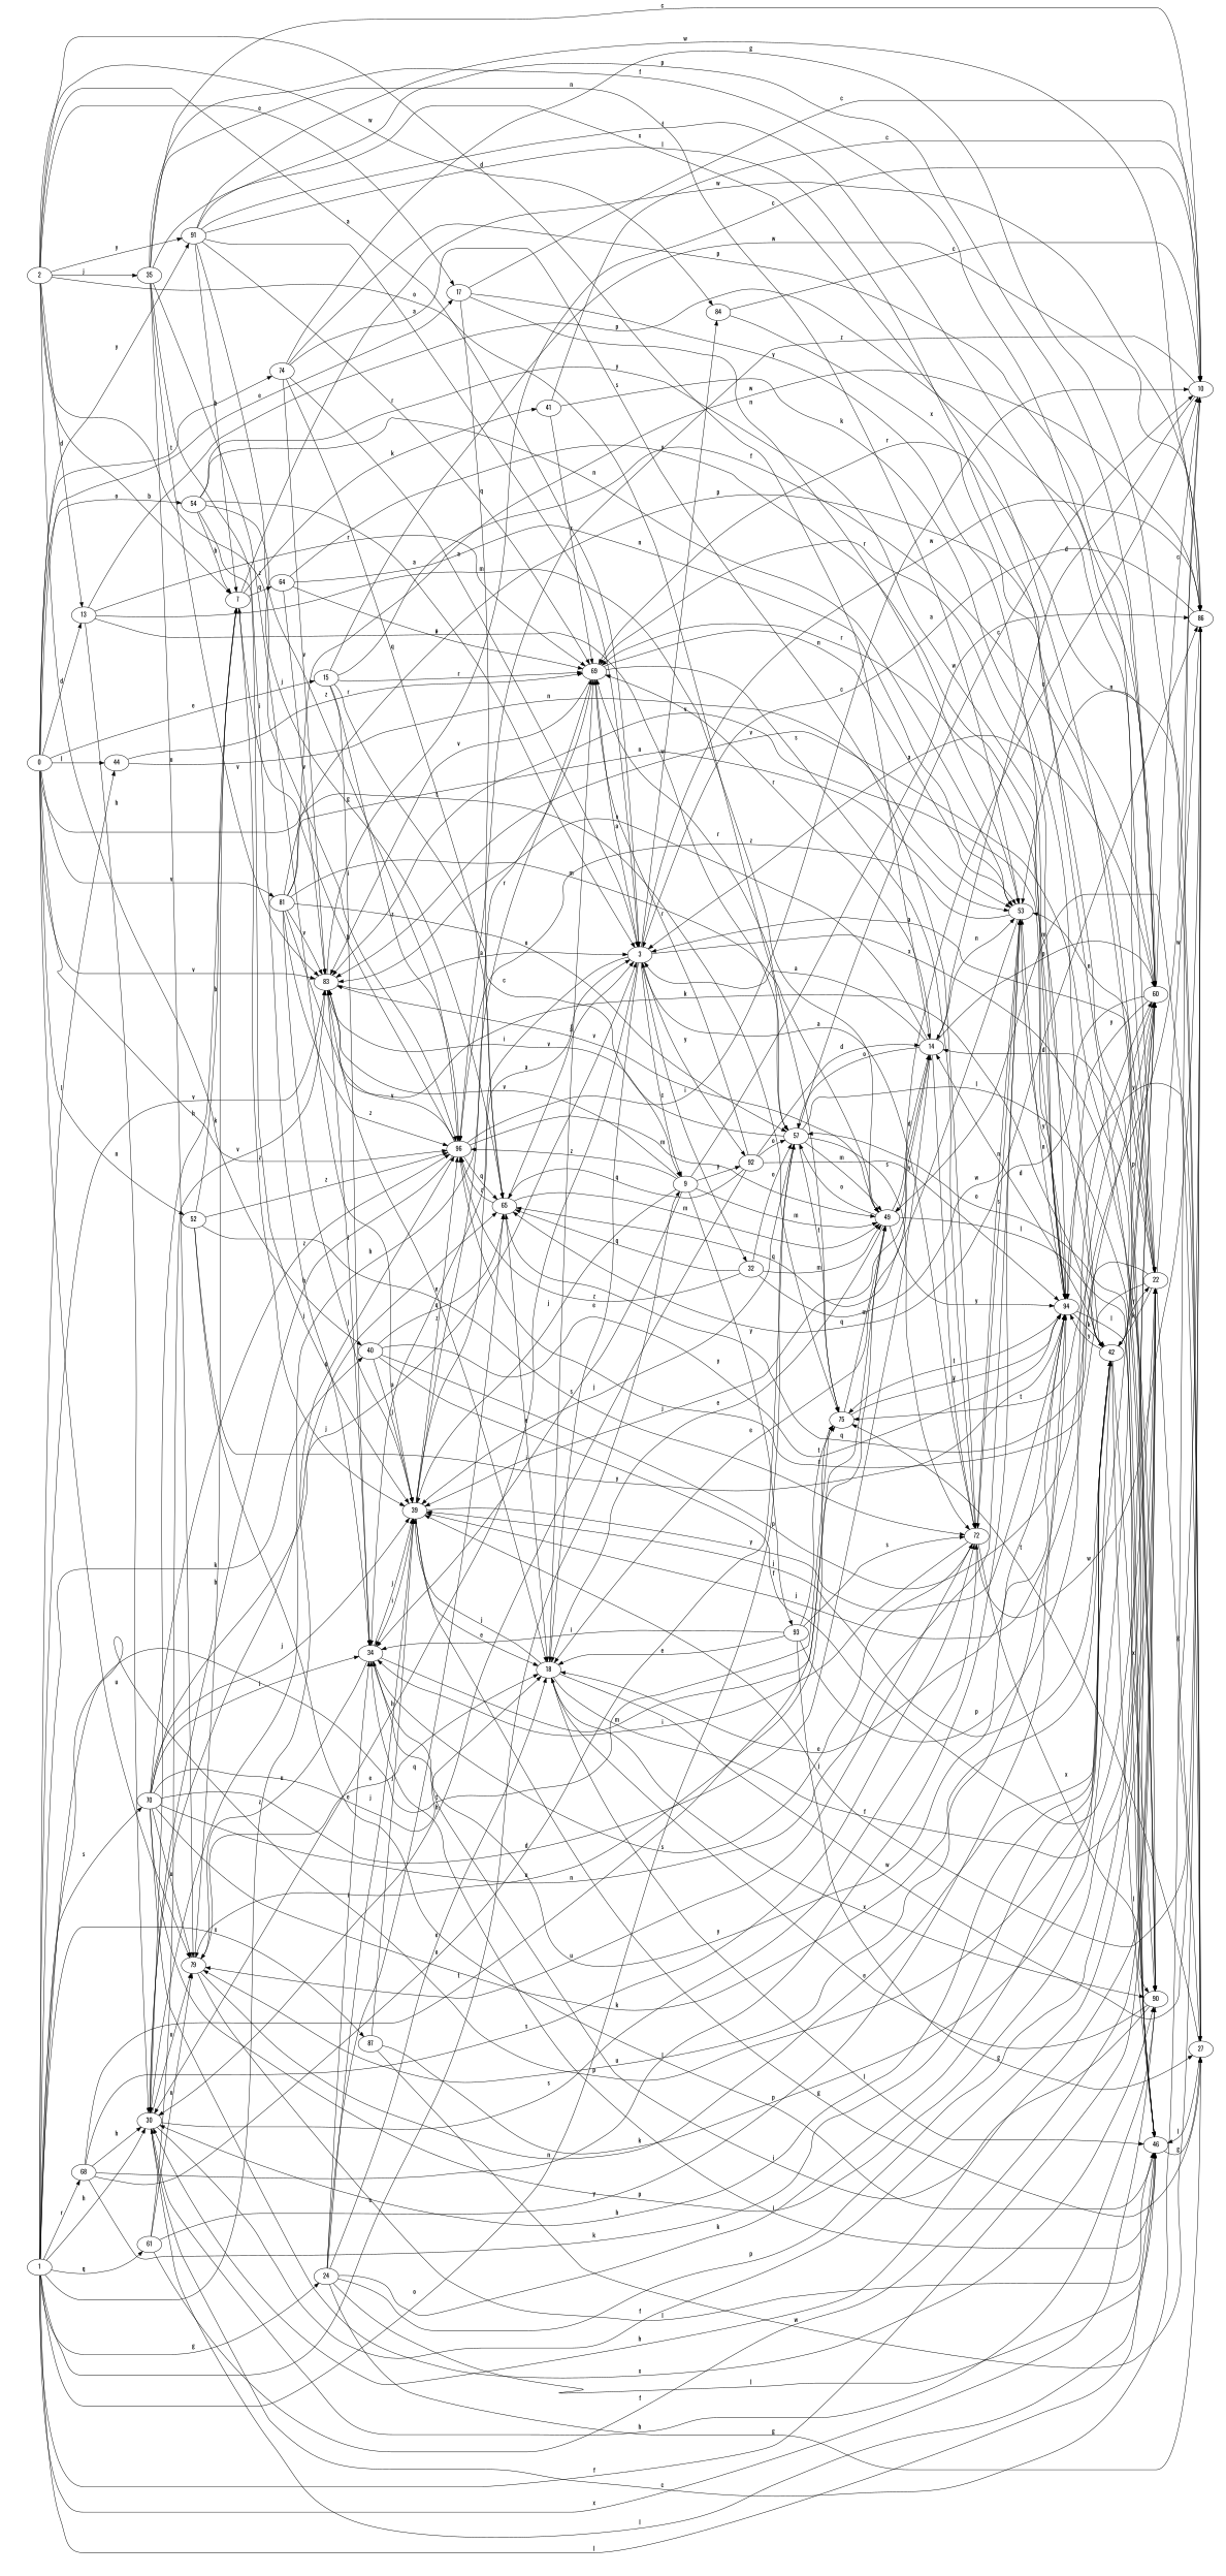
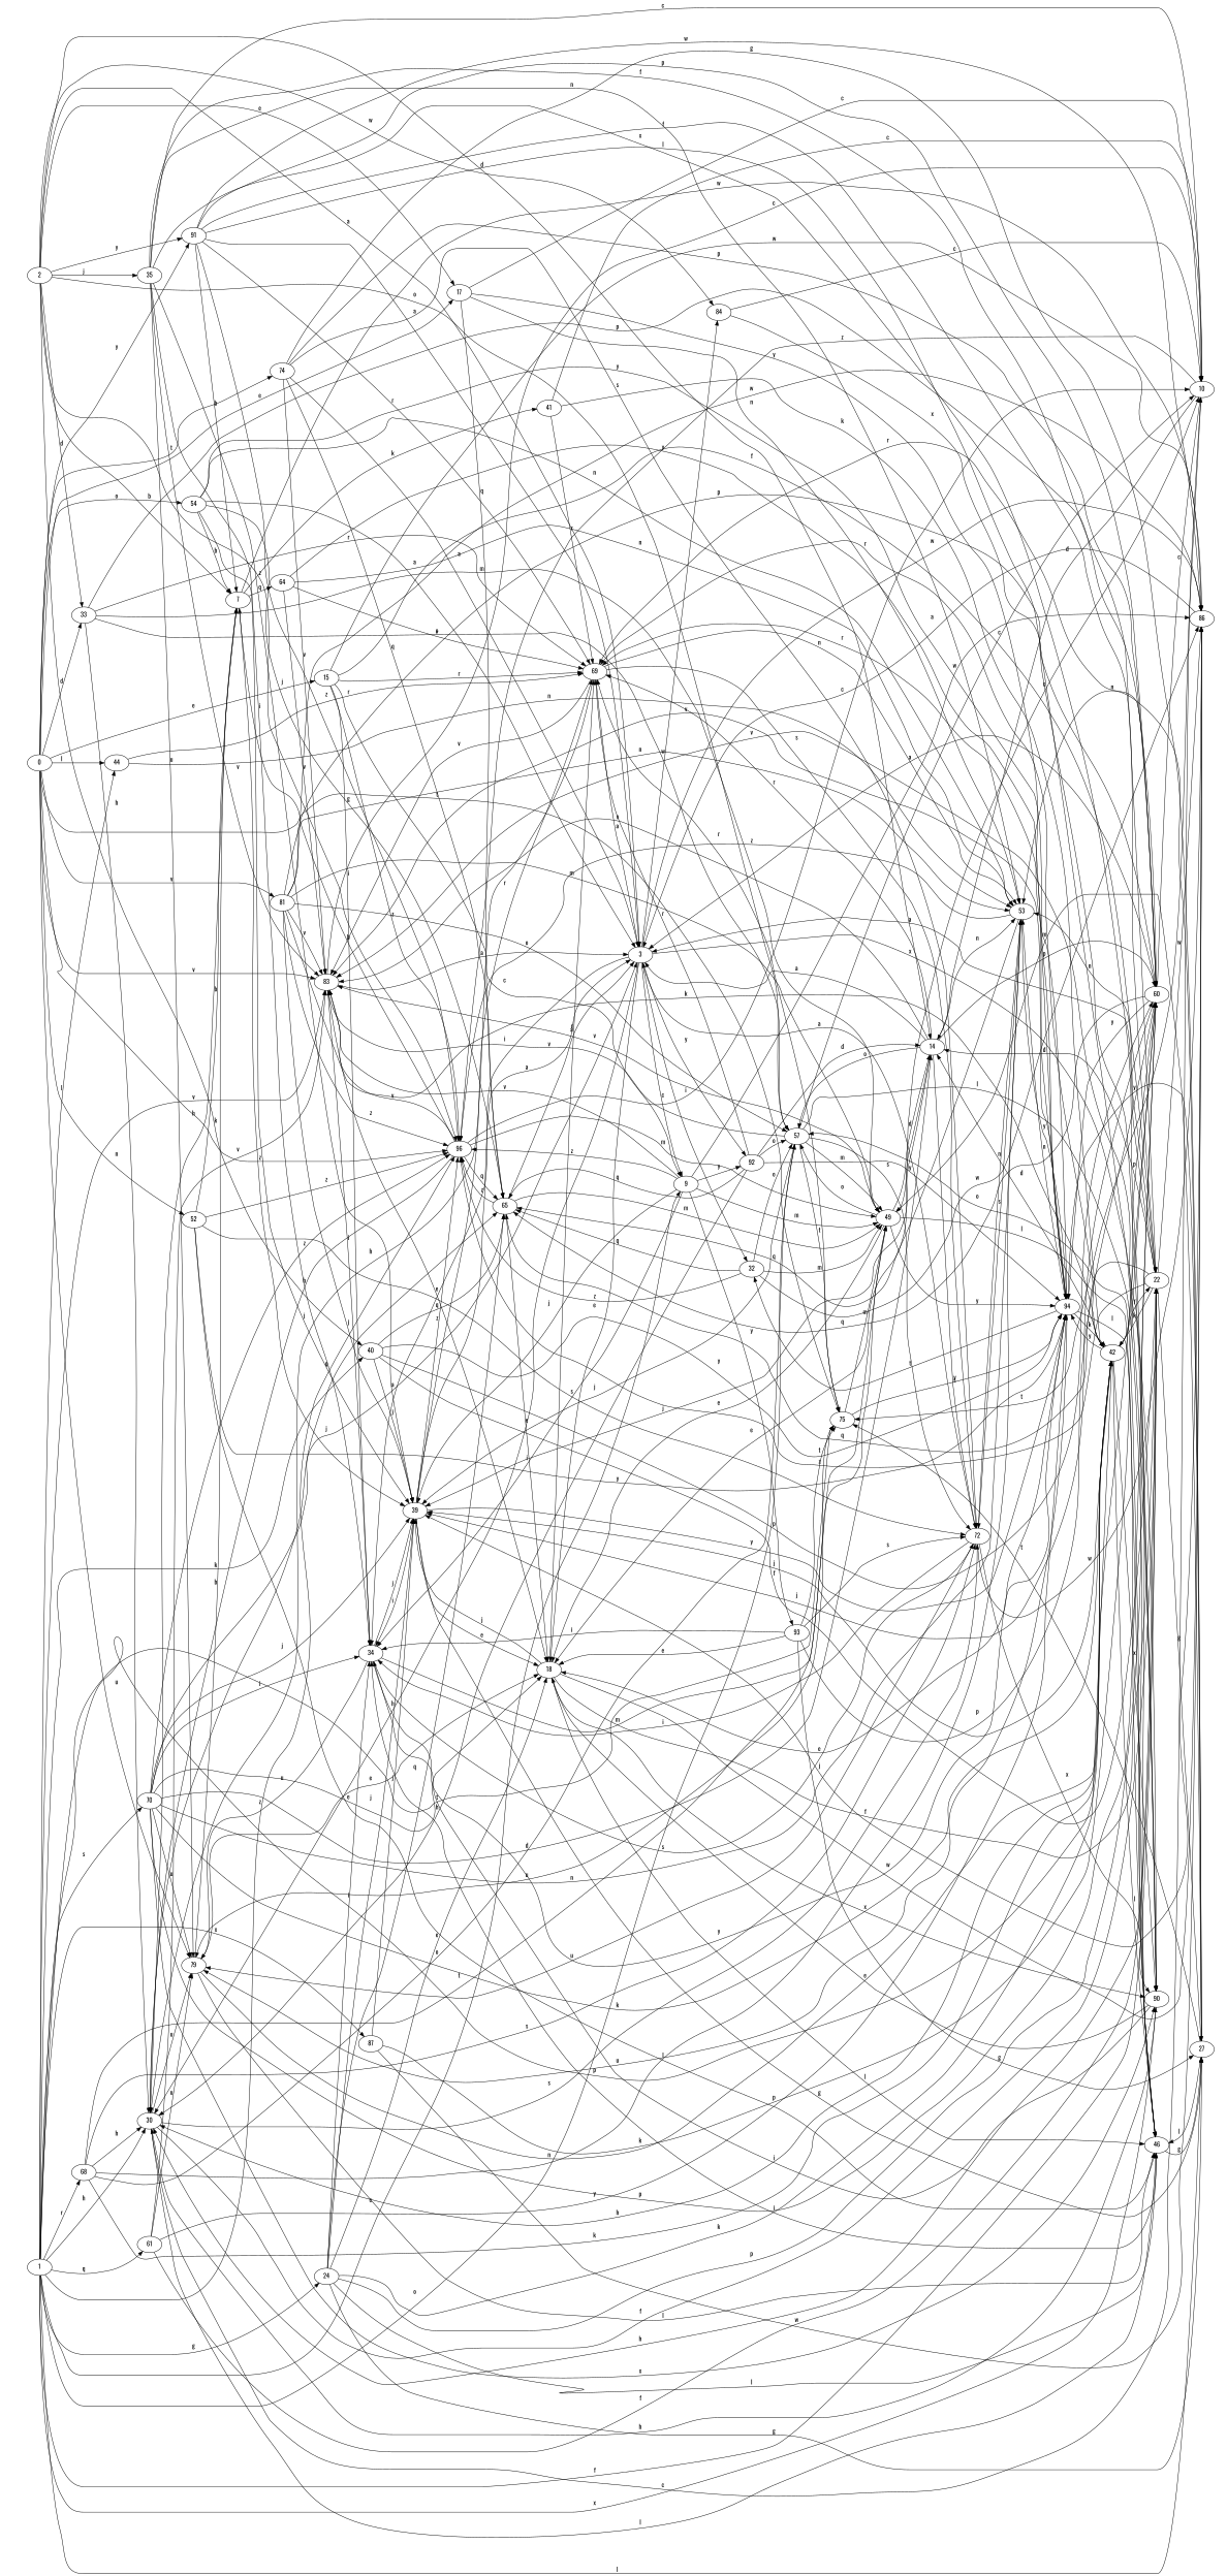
  strict digraph {
    fontname=Oswald
    rankdir=LR
    node [fontname=Oswald]
    edge [fontname=Oswald]
    0
-   13
+   13 [label=33]
    15
    17
    44
    52
    54
    74
    75
    79
    81
    83
    91
    96
    30
    57
    60
    49
    69
    9
    22
    34
    86
    10
    53
    65
    94
    7
    46
    72
    3
    39
    27
    18
    42
    1
    24
    40
    61
    68
    70
    87
    90
    41
    64
    92
    93
    14
    2
    35
    84
    32
    0 -> 13 [label=d]
    0 -> 15 [label=e]
    0 -> 17 [label=e]
    0 -> 44 [label=l]
    0 -> 52 [label=n]
    0 -> 54 [label=o]
    0 -> 74 [label=t]
    0 -> 75 [label=t]
    0 -> 79 [label=u]
    0 -> 81 [label=v]
    0 -> 83 [label=v]
    0 -> 91 [label=y]
    0 -> 96 [label=z]
    13 -> 30 [label=h]
    13 -> 57 [label=o]
    13 -> 60 [label=p]
    13 -> 49 [label=m]
    13 -> 69 [label=r]
    15 -> 96 [label=z]
    15 -> 69 [label=r]
    15 -> 9 [label=c]
    15 -> 22 [label=f]
    15 -> 34 [label=i]
    15 -> 86 [label=w]
    17 -> 10 [label=c]
    17 -> 53 [label=n]
    17 -> 65 [label=q]
    17 -> 94 [label=y]
    44 -> 69 [label=r]
    44 -> 53 [label=n]
    52 -> 96 [label=z]
    52 -> 94 [label=y]
    52 -> 7 [label=b]
    52 -> 46 [label=l]
    52 -> 72 [label=s]
    54 -> 53 [label=n]
    54 -> 65 [label=g]
    54 -> 94 [label=y]
    54 -> 7 [label=b]
    54 -> 3 [label=a]
    54 -> 39 [label=j]
    74 -> 83 [label=v]
    74 -> 60 [label=p]
    74 -> 65 [label=q]
    74 -> 72 [label=s]
    74 -> 3 [label=a]
    74 -> 27 [label=g]
    75 -> 49 [label=m]
    75 -> 69 [label=r]
    75 -> 94 [label=y]
    79 -> 7 [label=b]
    79 -> 46 [label=l]
    79 -> 18 [label=e]
    79 -> 42 [label=k]
    81 -> 83 [label=v]
    81 -> 96 [label=z]
    81 -> 57 [label=o]
    81 -> 60 [label=p]
    81 -> 49 [label=m]
    81 -> 86 [label=w]
    81 -> 53 [label=n]
    81 -> 39 [label=j]
    81 -> 42 [label=k]
    83 -> 34 [label=i]
    83 -> 10 [label=c]
    83 -> 3 [label=a]
    83 -> 18 [label=e]
    91 -> 96 [label=z]
    91 -> 60 [label=p]
    91 -> 69 [label=r]
    91 -> 22 [label=f]
    91 -> 86 [label=w]
    91 -> 7 [label=b]
    91 -> 46 [label=l]
    91 -> 3 [label=a]
    96 -> 83 [label=v]
    96 -> 30 [label=h]
    96 -> 49 [label=m]
    96 -> 10 [label=c]
    96 -> 65 [label=q]
    96 -> 7 [label=b]
    30 -> 79 [label=u]
    30 -> 22 [label=f]
    30 -> 10 [label=c]
    30 -> 65 [label=q]
    30 -> 46 [label=l]
    30 -> 72 [label=s]
    57 -> 75 [label=t]
    57 -> 83 [label=v]
    57 -> 49 [label=m]
    57 -> 10 [label=c]
    57 -> 46 [label=l]
    57 -> 72 [label=s]
    57 -> 39 [label=j]
    60 -> 69 [label=r]
    60 -> 10 [label=c]
    60 -> 65 [label=q]
    60 -> 94 [label=y]
    60 -> 3 [label=a]
    60 -> 39 [label=j]
    49 -> 79 [label=u]
    49 -> 83 [label=v]
    49 -> 57 [label=o]
    49 -> 10 [label=c]
    49 -> 94 [label=y]
    49 -> 46 [label=l]
    49 -> 18 [label=e]
    49 -> 14 [label=d]
    69 -> 83 [label=v]
    69 -> 30 [label=h]
    69 -> 53 [label=n]
    69 -> 72 [label=s]
    69 -> 3 [label=a]
    9 -> 83 [label=v]
    9 -> 96 [label=z]
    9 -> 49 [label=m]
    9 -> 34 [label=i]
    9 -> 86 [label=w]
    9 -> 39 [label=j]
    9 -> 92 [label=y]
    9 -> 93 [label=y]
    22 -> 96 [label=z]
    22 -> 30 [label=h]
    22 -> 86 [label=w]
    22 -> 53 [label=n]
    22 -> 65 [label=q]
    22 -> 3 [label=a]
    22 -> 27 [label=g]
    22 -> 42 [label=k]
    22 -> 14 [label=d]
    34 -> 79 [label=u]
    34 -> 49 [label=m]
    34 -> 94 [label=y]
    34 -> 72 [label=s]
    34 -> 39 [label=j]
    86 -> 3 [label=a]
    86 -> 39 [label=j]
    10 -> 75 [label=t]
    10 -> 96 [label=z]
    10 -> 14 [label=d]
    53 -> 96 [label=z]
    53 -> 65 [label=q]
    53 -> 94 [label=y]
    53 -> 72 [label=s]
    65 -> 96 [label=z]
    65 -> 49 [label=m]
    65 -> 3 [label=a]
    65 -> 18 [label=e]
-   94 -> 75 [label=t]
+   94 -> 32 [label=t]
    94 -> 79 [label=u]
    94 -> 83 [label=v]
    94 -> 69 [label=r]
    94 -> 53 [label=n]
    94 -> 46 [label=l]
    94 -> 18 [label=e]
    94 -> 42 [label=k]
    7 -> 30 [label=h]
    7 -> 86 [label=w]
    7 -> 39 [label=j]
    7 -> 41 [label=k]
    7 -> 64 [label=q]
    46 -> 57 [label=o]
    46 -> 34 [label=i]
    46 -> 27 [label=g]
    72 -> 79 [label=u]
    72 -> 34 [label=i]
    72 -> 86 [label=w]
    72 -> 53 [label=n]
    72 -> 3 [label=a]
    72 -> 90 [label=x]
    3 -> 30 [label=h]
    3 -> 9 [label=c]
    3 -> 34 [label=i]
    3 -> 86 [label=w]
    3 -> 18 [label=e]
    3 -> 90 [label=x]
    3 -> 92 [label=y]
    3 -> 84 [label=w]
    3 -> 32 [label=i]
    39 -> 96 [label=z]
    39 -> 69 [label=r]
    39 -> 34 [label=i]
    39 -> 94 [label=y]
    39 -> 3 [label=a]
    39 -> 27 [label=g]
    39 -> 18 [label=e]
    27 -> 75 [label=t]
    27 -> 49 [label=m]
    27 -> 53 [label=n]
    27 -> 94 [label=y]
    27 -> 46 [label=l]
    18 -> 69 [label=r]
    18 -> 22 [label=f]
    18 -> 86 [label=w]
    18 -> 46 [label=l]
    18 -> 39 [label=j]
    18 -> 90 [label=x]
    42 -> 30 [label=h]
    42 -> 60 [label=p]
    42 -> 69 [label=r]
    42 -> 22 [label=f]
    42 -> 94 [label=y]
    42 -> 46 [label=l]
    42 -> 39 [label=j]
    42 -> 90 [label=x]
    42 -> 14 [label=d]
    1 -> 44 [label=l]
    1 -> 75 [label=t]
    1 -> 83 [label=v]
    1 -> 96 [label=z]
    1 -> 30 [label=h]
    1 -> 57 [label=o]
    1 -> 60 [label=p]
    1 -> 9 [label=c]
    1 -> 22 [label=f]
-   1 -> 46 [label=l]
+   1 -> 27 [label=l]
    1 -> 24 [label=g]
    1 -> 40 [label=k]
    1 -> 61 [label=q]
    1 -> 68 [label=r]
    1 -> 70 [label=s]
    1 -> 87 [label=x]
    1 -> 90 [label=x]
    24 -> 60 [label=p]
    24 -> 34 [label=i]
    24 -> 65 [label=q]
    24 -> 46 [label=l]
    24 -> 39 [label=j]
    24 -> 27 [label=g]
    24 -> 18 [label=e]
    24 -> 42 [label=k]
    40 -> 60 [label=p]
    40 -> 22 [label=f]
    40 -> 65 [label=q]
    40 -> 94 [label=y]
    40 -> 39 [label=j]
    61 -> 79 [label=u]
    61 -> 83 [label=v]
    61 -> 22 [label=f]
    61 -> 94 [label=y]
    68 -> 75 [label=t]
    68 -> 30 [label=h]
    68 -> 57 [label=o]
    68 -> 53 [label=n]
    68 -> 72 [label=s]
    68 -> 42 [label=k]
    70 -> 79 [label=u]
    70 -> 96 [label=z]
    70 -> 60 [label=p]
    70 -> 34 [label=i]
    70 -> 53 [label=n]
    70 -> 3 [label=a]
    70 -> 39 [label=j]
    70 -> 18 [label=e]
    70 -> 42 [label=k]
    70 -> 90 [label=x]
    70 -> 14 [label=d]
    87 -> 60 [label=p]
    87 -> 86 [label=w]
    87 -> 39 [label=j]
    90 -> 83 [label=v]
    90 -> 30 [label=h]
    90 -> 34 [label=i]
    90 -> 18 [label=e]
    41 -> 69 [label=r]
    41 -> 10 [label=c]
    41 -> 42 [label=k]
    64 -> 83 [label=v]
    64 -> 69 [label=r]
    64 -> 53 [label=n]
    64 -> 94 [label=y]
    92 -> 30 [label=h]
    92 -> 57 [label=o]
    92 -> 69 [label=r]
    92 -> 65 [label=q]
    92 -> 94 [label=y]
    92 -> 14 [label=d]
    93 -> 75 [label=t]
    93 -> 60 [label=p]
    93 -> 34 [label=i]
    93 -> 72 [label=s]
    93 -> 27 [label=g]
    93 -> 18 [label=e]
    14 -> 83 [label=v]
    14 -> 57 [label=o]
    14 -> 60 [label=p]
    14 -> 69 [label=r]
    14 -> 53 [label=n]
    14 -> 72 [label=s]
    14 -> 3 [label=a]
    14 -> 39 [label=j]
    14 -> 18 [label=e]
    2 -> 13 [label=d]
    2 -> 17 [label=e]
    2 -> 91 [label=y]
    2 -> 96 [label=z]
    2 -> 57 [label=o]
    2 -> 7 [label=b]
    2 -> 3 [label=a]
    2 -> 40 [label=k]
    2 -> 14 [label=d]
    2 -> 35 [label=j]
    2 -> 84 [label=w]
    35 -> 79 [label=u]
    35 -> 83 [label=v]
    35 -> 22 [label=f]
    35 -> 34 [label=i]
    35 -> 10 [label=c]
    35 -> 53 [label=n]
    35 -> 39 [label=j]
    35 -> 90 [label=x]
    84 -> 10 [label=c]
    84 -> 90 [label=x]
    32 -> 96 [label=z]
    32 -> 57 [label=o]
    32 -> 49 [label=m]
    32 -> 86 [label=w]
    32 -> 65 [label=q]
  }
